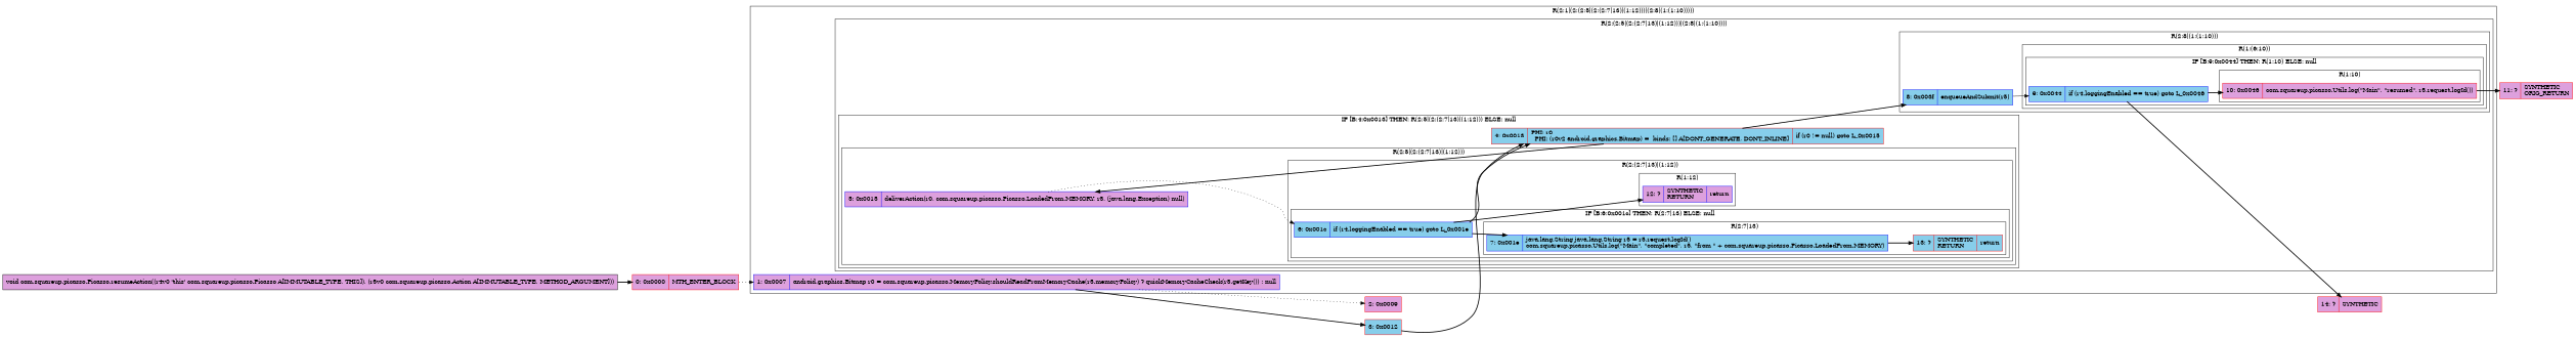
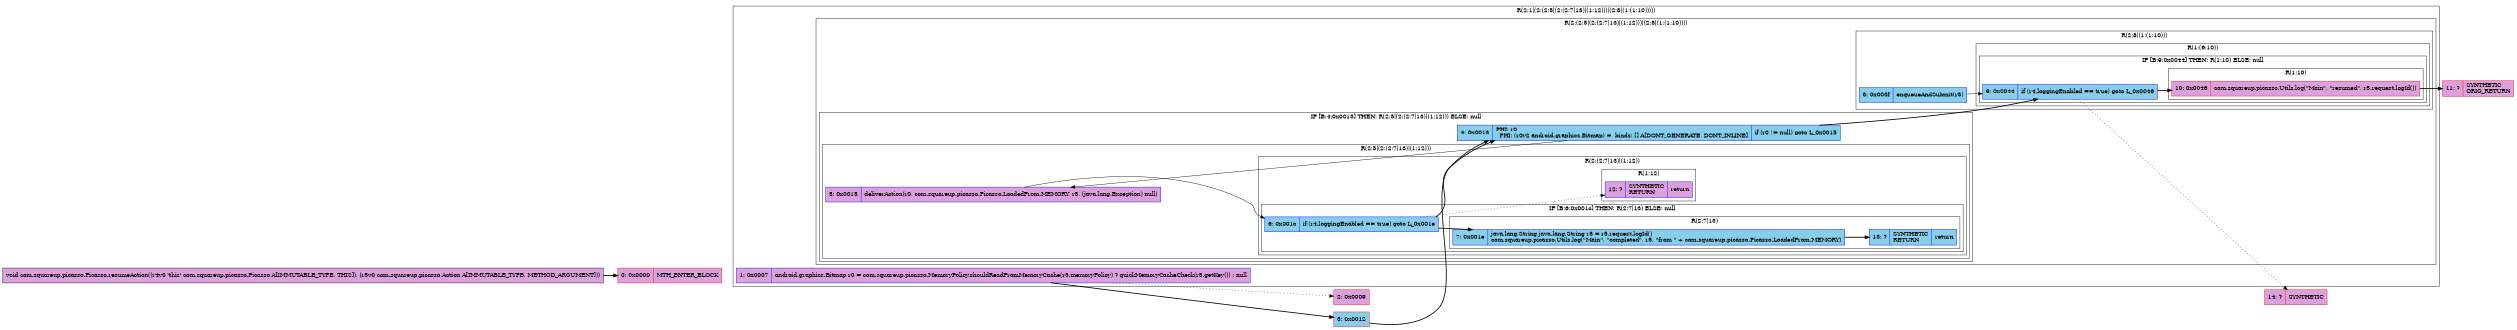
  digraph {
    rankdir=LR
    node [color=blue fillcolor=plum shape=record style=filled]
    edge [style=bold]
    n1 [fillcolor=skyblue label="{7\:\ 0x001e|java.lang.String java.lang.String r5 = r5.request.logId()\lcom.squareup.picasso.Utils.log(\"Main\", \"completed\", r5, \"from \" + com.squareup.picasso.Picasso.LoadedFrom.MEMORY)\l}"]
-   n2 [color=red fillcolor=skyblue label="{13\:\ ?|SYNTHETIC\lRETURN\l|return\l}"]
+   n2 [fillcolor=skyblue label="{13\:\ ?|SYNTHETIC\lRETURN\l|return\l}"]
    n3 [fillcolor=skyblue label="{6\:\ 0x001c|if (r4.loggingEnabled == true) goto L_0x001e\l}"]
    n4 [label="{12\:\ ?|SYNTHETIC\lRETURN\l|return\l}"]
    n5 [label="{5\:\ 0x0015|deliverAction(r0, com.squareup.picasso.Picasso.LoadedFrom.MEMORY, r5, (java.lang.Exception) null)\l}"]
-   n6 [color=red fillcolor=skyblue label="{4\:\ 0x0013|PHI: r0 \l  PHI: (r0v2 android.graphics.Bitmap) =  binds: [] A[DONT_GENERATE, DONT_INLINE]\l|if (r0 != null) goto L_0x0015\l}"]
+   n6 [fillcolor=skyblue label="{4\:\ 0x0013|PHI: r0 \l  PHI: (r0v2 android.graphics.Bitmap) =  binds: [] A[DONT_GENERATE, DONT_INLINE]\l|if (r0 != null) goto L_0x0015\l}"]
    n7 [color=red label="{10\:\ 0x0046|com.squareup.picasso.Utils.log(\"Main\", \"resumed\", r5.request.logId())\l}"]
    n8 [fillcolor=skyblue label="{9\:\ 0x0044|if (r4.loggingEnabled == true) goto L_0x0046\l}"]
    n9 [fillcolor=skyblue label="{8\:\ 0x003f|enqueueAndSubmit(r5)\l}"]
    n10 [label="{1\:\ 0x0007|android.graphics.Bitmap r0 = com.squareup.picasso.MemoryPolicy.shouldReadFromMemoryCache(r5.memoryPolicy) ? quickMemoryCacheCheck(r5.getKey()) : null\l}"]
    n11 [color=red label="{11\:\ ?|SYNTHETIC\lORIG_RETURN\l}"]
    n12 [color=red label="{14\:\ ?|SYNTHETIC\l}"]
    n13 [color=red label="{2\:\ 0x0009}"]
    n14 [color=red fillcolor=skyblue label="{3\:\ 0x0012}"]
    n15 [color=red label="{0\:\ 0x0000|MTH_ENTER_BLOCK\l}"]
    n16 [label="{void com.squareup.picasso.Picasso.resumeAction((r4v0 'this' com.squareup.picasso.Picasso A[IMMUTABLE_TYPE, THIS]), (r5v0 com.squareup.picasso.Action A[IMMUTABLE_TYPE, METHOD_ARGUMENT])) }" color=""]
    subgraph cluster_1 {
      label="R(2:1|(2:(2:5|(2:(2:7|13)|(1:12)))|(2:8|(1:(1:10)))))"
      n10
      subgraph cluster_2 {
        label="R(2:(2:5|(2:(2:7|13)|(1:12)))|(2:8|(1:(1:10))))"
        subgraph cluster_3 {
          label="IF [B:4:0x0013] THEN: R(2:5|(2:(2:7|13)|(1:12))) ELSE: null"
          n6
          subgraph cluster_4 {
            label="R(2:5|(2:(2:7|13)|(1:12)))"
            n5
            subgraph cluster_5 {
              label="R(2:(2:7|13)|(1:12))"
              subgraph cluster_6 {
                label="IF [B:6:0x001c] THEN: R(2:7|13) ELSE: null"
                n3
                subgraph cluster_7 {
                  label="R(2:7|13)"
                  n1
                  n2
                }
              }
              subgraph cluster_8 {
                label="R(1:12)"
                n4
              }
            }
          }
        }
        subgraph cluster_9 {
          label="R(2:8|(1:(1:10)))"
          n9
          subgraph cluster_10 {
            label="R(1:(6:10))"
            subgraph cluster_11 {
              label="IF [B:9:0x0044] THEN: R(1:10) ELSE: null"
              n8
              subgraph cluster_12 {
                label="R(1:10)"
                n7
              }
            }
          }
        }
      }
    }
    n1 -> n2
    n3 -> n1
-   n3 -> n4
+   n3 -> n4 [style=dotted]
    n3 -> n6
-   n5 -> n3 [style=dotted]
-   n6 -> n5
-   n6 -> n9
+   n5 -> n3 [style=solid]
+   n6 -> n5 [style=solid]
+   n6 -> n8
    n7 -> n11
    n8 -> n7
-   n8 -> n12
+   n8 -> n12 [style=dotted]
    n9 -> n8 [style=solid]
    n10 -> n13 [style=dotted]
    n10 -> n14
    n14 -> n6
-   n15 -> n10 [style=dotted]
    n16 -> n15
  }
